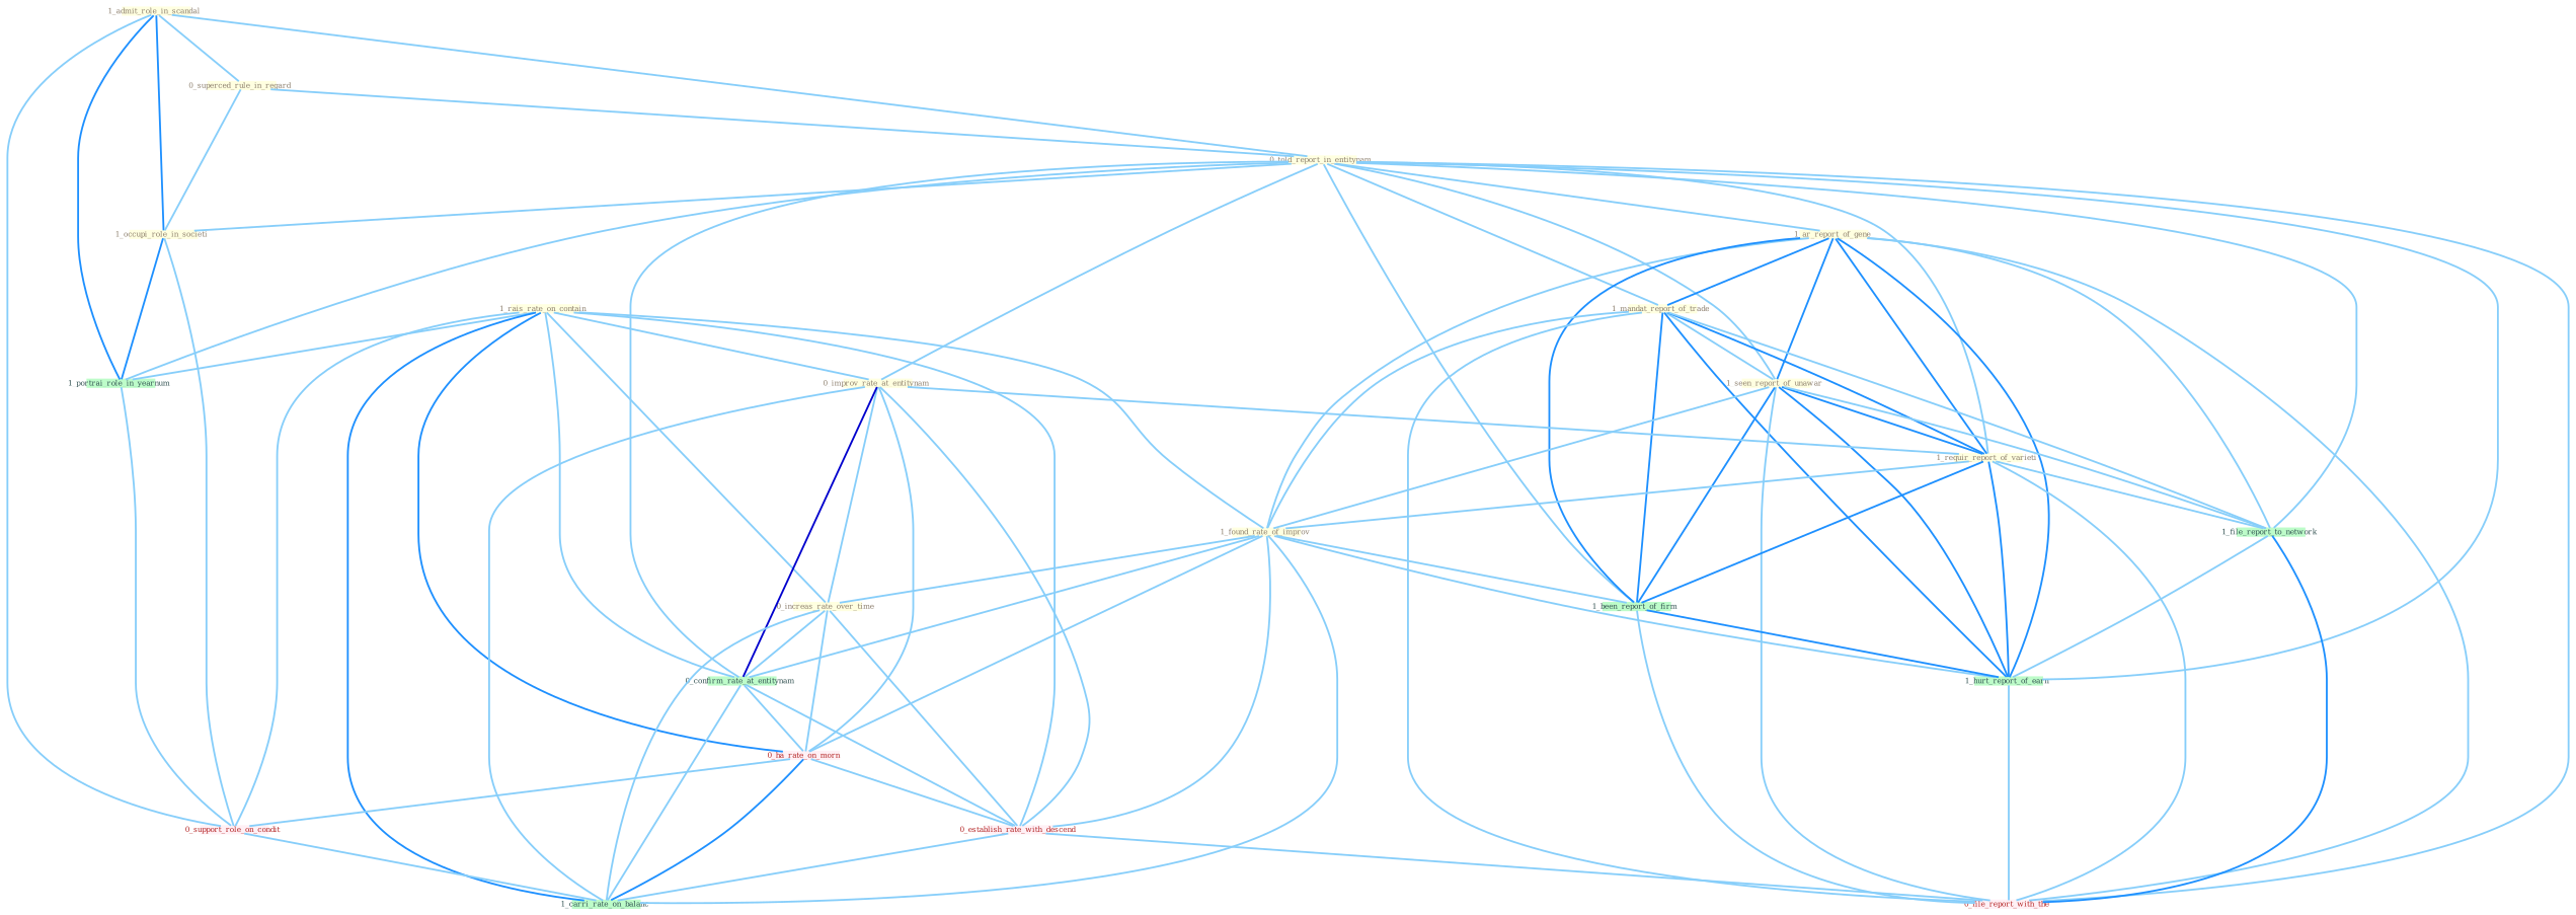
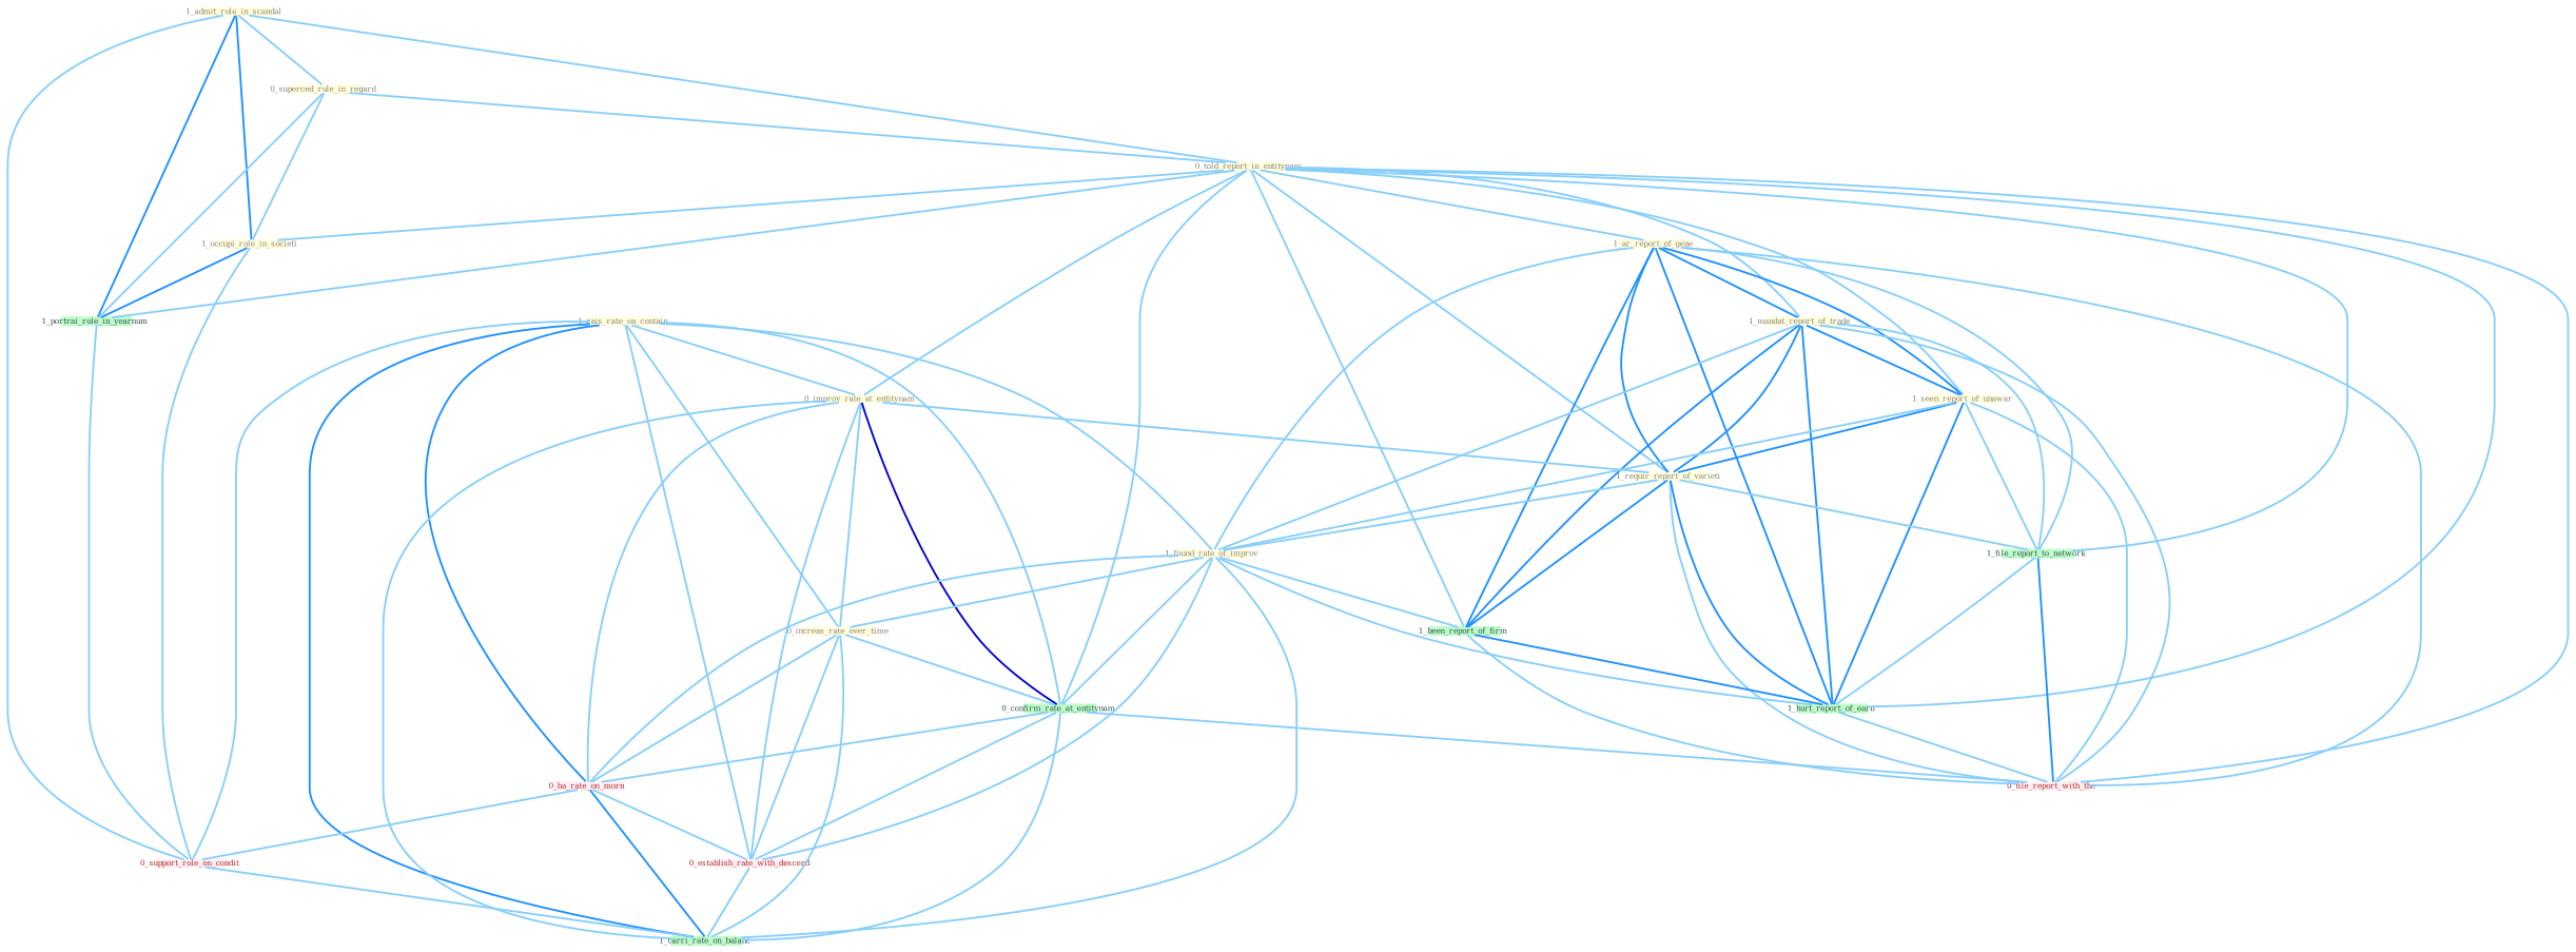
  graph {
    node [color="#ffffe0" fixedsize=true fontcolor="#8b7d6b" fontsize=4 shape=polygon style=filled]
    edge [color="#87cefa" w=1]
    "1_admit_role_in_scandal " [height=.06 width=.5]
    "0_superced_rule_in_regard " [height=.06 width=.5]
    "0_told_report_in_entitynam " [height=.06 width=.5]
    "1_ar_report_of_gene " [height=.06 width=.5]
    "1_occupi_role_in_societi " [height=.06 width=.5]
    "1_rais_rate_on_contain " [height=.06 width=.5]
    "1_mandat_report_of_trade " [height=.06 width=.5]
    "1_seen_report_of_unawar " [height=.06 width=.5]
    "1_requir_report_of_varieti " [height=.06 width=.5]
    "0_improv_rate_at_entitynam " [height=.06 width=.5]
    "1_found_rate_of_improv " [height=.06 width=.5]
    "0_increas_rate_over_time " [height=.06 width=.5]
    "0_ha_rate_on_morn " [color="#fff0f5" fontcolor="#b22222" height=.06 width=.5]
    "0_support_role_on_condit " [color="#fff0f5" fontcolor="#b22222" height=.06 width=.5]
    "0_establish_rate_with_descend " [color="#fff0f5" fontcolor="#b22222" height=.06 width=.5]
    "0_file_report_with_the " [color="#fff0f5" fontcolor="#b22222" height=.06 width=.5]
    "1_portrai_role_in_yearnum " [color="#BDFCC9" fontcolor="#2f4f4f" height=.06 width=.5]
    "0_confirm_rate_at_entitynam " [color="#BDFCC9" fontcolor="#2f4f4f" height=.06 width=.5]
    "1_been_report_of_firm " [color="#BDFCC9" fontcolor="#2f4f4f" height=.06 width=.5]
    "1_file_report_to_network " [color="#BDFCC9" fontcolor="#2f4f4f" height=.06 width=.5]
    "1_hurt_report_of_earn " [color="#BDFCC9" fontcolor="#2f4f4f" height=.06 width=.5]
    "1_carri_rate_on_balanc " [color="#BDFCC9" fontcolor="#2f4f4f" height=.06 width=.5]
    subgraph sub_1 {
      "1_admit_role_in_scandal "
      "0_superced_rule_in_regard "
      "0_told_report_in_entitynam "
      "1_ar_report_of_gene "
      "1_occupi_role_in_societi "
      "1_rais_rate_on_contain "
      "1_mandat_report_of_trade "
      "1_seen_report_of_unawar "
      "1_requir_report_of_varieti "
      "0_improv_rate_at_entitynam "
      "1_found_rate_of_improv "
      "0_increas_rate_over_time "
    }
    subgraph sub_2 {
      "0_ha_rate_on_morn "
      "0_support_role_on_condit "
      "0_establish_rate_with_descend "
      "0_file_report_with_the "
    }
    "1_admit_role_in_scandal " -- "0_superced_rule_in_regard "
    "1_admit_role_in_scandal " -- "0_told_report_in_entitynam "
    "1_admit_role_in_scandal " -- "1_occupi_role_in_societi " [color="#1e90ff" w=2]
    "1_admit_role_in_scandal " -- "0_support_role_on_condit "
    "1_admit_role_in_scandal " -- "1_portrai_role_in_yearnum " [color="#1e90ff" w=2]
    "0_superced_rule_in_regard " -- "0_told_report_in_entitynam "
    "0_superced_rule_in_regard " -- "1_occupi_role_in_societi "
-   "1_rais_rate_on_contain " -- "1_portrai_role_in_yearnum "
+   "0_superced_rule_in_regard " -- "1_portrai_role_in_yearnum "
    "0_told_report_in_entitynam " -- "1_ar_report_of_gene "
    "0_told_report_in_entitynam " -- "1_occupi_role_in_societi "
    "0_told_report_in_entitynam " -- "1_mandat_report_of_trade "
    "0_told_report_in_entitynam " -- "1_seen_report_of_unawar "
    "0_told_report_in_entitynam " -- "1_requir_report_of_varieti "
    "0_told_report_in_entitynam " -- "0_improv_rate_at_entitynam "
    "0_told_report_in_entitynam " -- "0_file_report_with_the "
    "0_told_report_in_entitynam " -- "1_portrai_role_in_yearnum "
    "0_told_report_in_entitynam " -- "0_confirm_rate_at_entitynam "
    "0_told_report_in_entitynam " -- "1_been_report_of_firm "
    "0_told_report_in_entitynam " -- "1_file_report_to_network "
    "0_told_report_in_entitynam " -- "1_hurt_report_of_earn "
    "1_ar_report_of_gene " -- "1_mandat_report_of_trade " [color="#1e90ff" w=2]
    "1_ar_report_of_gene " -- "1_seen_report_of_unawar " [color="#1e90ff" w=2]
    "1_ar_report_of_gene " -- "1_requir_report_of_varieti " [color="#1e90ff" w=2]
    "1_ar_report_of_gene " -- "1_found_rate_of_improv "
    "1_ar_report_of_gene " -- "0_file_report_with_the "
    "1_ar_report_of_gene " -- "1_been_report_of_firm " [color="#1e90ff" w=2]
    "1_ar_report_of_gene " -- "1_file_report_to_network "
    "1_ar_report_of_gene " -- "1_hurt_report_of_earn " [color="#1e90ff" w=2]
    "1_occupi_role_in_societi " -- "0_support_role_on_condit "
    "1_occupi_role_in_societi " -- "1_portrai_role_in_yearnum " [color="#1e90ff" w=2]
    "1_rais_rate_on_contain " -- "0_improv_rate_at_entitynam "
    "1_rais_rate_on_contain " -- "1_found_rate_of_improv "
    "1_rais_rate_on_contain " -- "0_increas_rate_over_time "
    "1_rais_rate_on_contain " -- "0_ha_rate_on_morn " [color="#1e90ff" w=2]
    "1_rais_rate_on_contain " -- "0_support_role_on_condit "
    "1_rais_rate_on_contain " -- "0_establish_rate_with_descend "
    "1_rais_rate_on_contain " -- "0_confirm_rate_at_entitynam "
    "1_rais_rate_on_contain " -- "1_carri_rate_on_balanc " [color="#1e90ff" w=2]
-   "1_mandat_report_of_trade " -- "1_seen_report_of_unawar " [w=2]
+   "1_mandat_report_of_trade " -- "1_seen_report_of_unawar " [color="#1e90ff" w=2]
    "1_mandat_report_of_trade " -- "1_requir_report_of_varieti " [color="#1e90ff" w=2]
    "1_mandat_report_of_trade " -- "1_found_rate_of_improv "
    "1_mandat_report_of_trade " -- "0_file_report_with_the "
    "1_mandat_report_of_trade " -- "1_been_report_of_firm " [color="#1e90ff" w=2]
    "1_mandat_report_of_trade " -- "1_file_report_to_network "
    "1_mandat_report_of_trade " -- "1_hurt_report_of_earn " [color="#1e90ff" w=2]
    "1_seen_report_of_unawar " -- "1_requir_report_of_varieti " [color="#1e90ff" w=2]
    "1_seen_report_of_unawar " -- "1_found_rate_of_improv "
    "1_seen_report_of_unawar " -- "0_file_report_with_the "
-   "1_seen_report_of_unawar " -- "1_been_report_of_firm " [color="#1e90ff" w=2]
    "1_seen_report_of_unawar " -- "1_file_report_to_network "
    "1_seen_report_of_unawar " -- "1_hurt_report_of_earn " [color="#1e90ff" w=2]
    "1_requir_report_of_varieti " -- "1_found_rate_of_improv "
    "1_requir_report_of_varieti " -- "0_file_report_with_the "
    "1_requir_report_of_varieti " -- "1_been_report_of_firm " [color="#1e90ff" w=2]
    "1_requir_report_of_varieti " -- "1_file_report_to_network "
    "1_requir_report_of_varieti " -- "1_hurt_report_of_earn " [color="#1e90ff" w=2]
    "0_improv_rate_at_entitynam " -- "1_requir_report_of_varieti "
    "0_improv_rate_at_entitynam " -- "0_increas_rate_over_time "
    "0_improv_rate_at_entitynam " -- "0_ha_rate_on_morn "
    "0_improv_rate_at_entitynam " -- "0_establish_rate_with_descend "
    "0_improv_rate_at_entitynam " -- "0_confirm_rate_at_entitynam " [color="#0000cd" w=3]
    "0_improv_rate_at_entitynam " -- "1_carri_rate_on_balanc "
    "1_found_rate_of_improv " -- "0_increas_rate_over_time "
    "1_found_rate_of_improv " -- "0_ha_rate_on_morn "
    "1_found_rate_of_improv " -- "0_establish_rate_with_descend "
    "1_found_rate_of_improv " -- "0_confirm_rate_at_entitynam "
    "1_found_rate_of_improv " -- "1_been_report_of_firm "
    "1_found_rate_of_improv " -- "1_hurt_report_of_earn "
    "1_found_rate_of_improv " -- "1_carri_rate_on_balanc "
    "0_increas_rate_over_time " -- "0_ha_rate_on_morn "
    "0_increas_rate_over_time " -- "0_establish_rate_with_descend "
    "0_increas_rate_over_time " -- "0_confirm_rate_at_entitynam "
    "0_increas_rate_over_time " -- "1_carri_rate_on_balanc "
    "0_ha_rate_on_morn " -- "0_support_role_on_condit "
    "0_ha_rate_on_morn " -- "0_establish_rate_with_descend "
    "0_ha_rate_on_morn " -- "1_carri_rate_on_balanc " [color="#1e90ff" w=2]
    "0_support_role_on_condit " -- "1_carri_rate_on_balanc "
-   "0_establish_rate_with_descend " -- "0_file_report_with_the "
+   "0_confirm_rate_at_entitynam " -- "0_file_report_with_the "
    "0_establish_rate_with_descend " -- "1_carri_rate_on_balanc "
    "1_portrai_role_in_yearnum " -- "0_support_role_on_condit "
    "0_confirm_rate_at_entitynam " -- "0_ha_rate_on_morn "
    "0_confirm_rate_at_entitynam " -- "0_establish_rate_with_descend "
    "0_confirm_rate_at_entitynam " -- "1_carri_rate_on_balanc "
    "1_been_report_of_firm " -- "0_file_report_with_the "
    "1_been_report_of_firm " -- "1_hurt_report_of_earn " [color="#1e90ff" w=2]
    "1_file_report_to_network " -- "0_file_report_with_the " [color="#1e90ff" w=2]
    "1_file_report_to_network " -- "1_hurt_report_of_earn "
    "1_hurt_report_of_earn " -- "0_file_report_with_the "
  }
